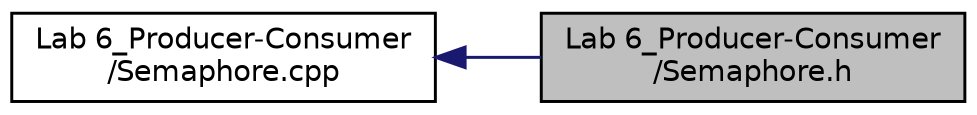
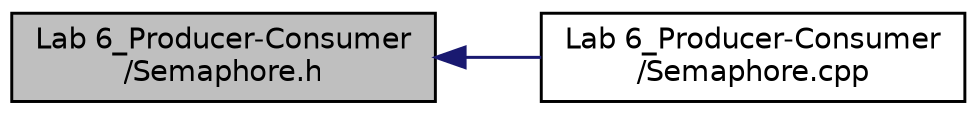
  digraph {
    rankdir=LR
    node [color=black fontname=Helvetica fontsize=10 shape=record style=filled]
    n1 [fillcolor=grey75 fontcolor=black height=0.2 label="Lab 6_Producer-Consumer\l/Semaphore.h" width=0.4]
    n2 [fillcolor=white height=0.2 label="Lab 6_Producer-Consumer\l/Semaphore.cpp" width=0.4]
-   n2 -> n1 [color=midnightblue dir=back fontname=Helvetica fontsize=10 labelfontname=Helvetica labelfontsize=10 style=solid]
+   n1 -> n2 [color=midnightblue dir=back fontname=Helvetica fontsize=10 labelfontname=Helvetica labelfontsize=10 style=solid]
  }
